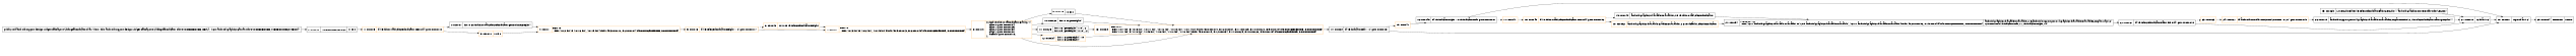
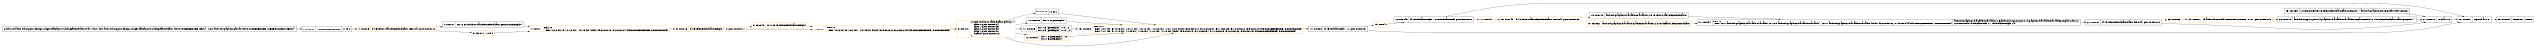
  digraph {
    rankdir=LR
    node [color=black shape=record]
    n1 [label="{0\:\ 0x0000|MTH_ENTER_BLOCK\l|r1 = 0\l}"]
    n2 [color=darkorange label="{1\:\ 0x0005|if (r5.this$0.tabSelectedIndicator == null) goto L_0x0010\l}"]
    n3 [label="{2\:\ 0x0007|int r0 = r5.this$0.tabSelectedIndicator.getIntrinsicHeight()\l}"]
    n4 [color=darkorange label="{3\:\ 0x0010|r0 = 0\l}"]
    n5 [color=darkorange label="{4\:\ 0x0011|PHI: r0 \l  PHI: (r0v2 int) = (r0v16 int), (r0v19 int) binds: [B:3:0x0010, B:2:0x0007] A[DONT_GENERATE, DONT_INLINE]\l}"]
    n6 [color=darkorange label="{5\:\ 0x0013|if (r5.selectedIndicatorHeight \< 0) goto L_0x0017\l}"]
    n7 [color=darkorange label="{6\:\ 0x0015|int r0 = r5.selectedIndicatorHeight\l}"]
    n8 [color=darkorange label="{7\:\ 0x0017|PHI: r0 \l  PHI: (r0v3 int) = (r0v2 int), (r0v15 int) binds: [B:5:0x0013, B:6:0x0015] A[DONT_GENERATE, DONT_INLINE]\l}"]
    n9 [color=darkorange label="{8\:\ 0x001b|switch(r5.this$0.tabIndicatorGravity) \{\l    case 0: goto L_0x0034;\l    case 1: goto L_0x0025;\l    case 2: goto L_0x003d;\l    case 1: goto L_0x0020;\l    default: goto L_0x001e;\l\}\l}"]
    n10 [label="{9\:\ 0x001e|r0 = 0\l}"]
    n11 [label="{10\:\ 0x0020|int r0 = getHeight()\l}"]
    n12 [label="{11\:\ 0x0025|int r1 = (getHeight() \- r0) \/ 2\lint r0 = (getHeight() + r0) \/ 2\l}"]
    n13 [color=darkorange label="{12\:\ 0x0034|int r1 = getHeight() \- r0\lint r0 = getHeight()\l}"]
    n14 [color=darkorange label="{13\:\ 0x003d|PHI: r0 r1 \l  PHI: (r0v4 int) = (r0v3 int), (r0v11 int), (r0v12 int), (r0v13 int), (r0v14 int) binds: [B:8:0x001b, B:12:0x0034, B:11:0x0025, B:10:0x0020, B:9:0x001e] A[DONT_GENERATE, DONT_INLINE]\l  PHI: (r1v1 int) = (r1v0 int), (r1v5 int), (r1v8 int), (r1v0 int), (r1v0 int) binds: [B:8:0x001b, B:12:0x0034, B:11:0x0025, B:10:0x0020, B:9:0x001e] A[DONT_GENERATE, DONT_INLINE]\l}"]
    n15 [label="{14\:\ 0x003f|if (r5.indicatorLeft \< 0) goto L_0x0081\l}"]
    n16 [color=darkorange label="{15\:\ 0x0041}"]
    n17 [label="{28\:\ 0x0081|super.draw(r6)\l}"]
    n18 [label="{16\:\ 0x0045|if (r5.indicatorRight \<= r5.indicatorLeft) goto L_0x0081\l}"]
    n19 [label="{29\:\ 0x0084|RETURN\l|return\l}"]
    n20 [color=darkorange label="{17\:\ 0x0047}"]
    n21 [color=darkorange label="{18\:\ 0x004b|if (r5.this$0.tabSelectedIndicator == null) goto L_0x0052\l}"]
    n22 [label="{19\:\ 0x004d|android.graphics.drawable.Drawable r2 = r5.this$0.tabSelectedIndicator\l}"]
    n23 [color=darkorange label="{20\:\ 0x0052|android.graphics.drawable.GradientDrawable r2 = r5.defaultSelectionIndicator\l}"]
-   n24 [label="{21\:\ 0x0054|METHOD: r2 \l  PHI: (r2v7 android.graphics.drawable.Drawable) = (r2v9 android.graphics.drawable.Drawable), (r2v11 android.graphics.drawable.Drawable) binds: [B:20:0x0052, B:19:0x004d] A[DONT_GENERATE, DONT_INLINE]\l|android.graphics.drawable.Drawable r2 = android.support.p000v4.graphics.drawable.DrawableCompat.wrap(r2)\lr2.setBounds(r5.indicatorLeft, r1, r5.indicatorRight, r0)\l}"]
+   n24 [label="{21\:\ 0x0054|PHI: r2 \l  PHI: (r2v7 android.graphics.drawable.Drawable) = (r2v9 android.graphics.drawable.Drawable), (r2v11 android.graphics.drawable.Drawable) binds: [B:20:0x0052, B:19:0x004d] A[DONT_GENERATE, DONT_INLINE]\l|android.graphics.drawable.Drawable r2 = android.support.p000v4.graphics.drawable.DrawableCompat.wrap(r2)\lr2.setBounds(r5.indicatorLeft, r1, r5.indicatorRight, r0)\l}"]
    n25 [label="{22\:\ 0x0061|if (r5.selectedIndicatorPaint == null) goto L_0x007e\l}"]
    n26 [color=darkorange label="{23\:\ 0x0063}"]
    n27 [label="{27\:\ 0x007e|r2.draw(r6)\l}"]
    n28 [color=darkorange label="{24\:\ 0x0067|if (android.os.Build.VERSION.SDK_INT != 21) goto L_0x0075\l}"]
    n29 [label="{26\:\ 0x0075|android.support.p000v4.graphics.drawable.DrawableCompat.setTint(r2, r5.selectedIndicatorPaint.getColor())\l}"]
    n30 [label="{25\:\ 0x0069|r2.setColorFilter(r5.selectedIndicatorPaint.getColor(), android.graphics.PorterDuff.Mode.SRC_IN)\l}"]
    n31 [label="{public void android.support.design.widget.TabLayout.SlidingTabIndicator.draw((r5v0 'this' android.support.design.widget.TabLayout$SlidingTabIndicator A[IMMUTABLE_TYPE, THIS]), (r6v0 android.graphics.Canvas A[IMMUTABLE_TYPE, METHOD_ARGUMENT])) }"]
    n1 -> n2
    n2 -> n3 [style=dashed]
    n2 -> n4
    n3 -> n5
    n4 -> n5
    n5 -> n6
    n6 -> n7 [style=dashed]
    n6 -> n8
    n7 -> n8
    n8 -> n9
    n9 -> n10
    n9 -> n11
    n9 -> n12
    n9 -> n13
    n9 -> n14
    n10 -> n14
    n11 -> n14
    n12 -> n14
    n13 -> n14
    n14 -> n15
    n15 -> n16 [style=dashed]
    n15 -> n17
    n16 -> n18
    n17 -> n19
    n18 -> n17
    n18 -> n20 [style=dashed]
    n20 -> n21
    n21 -> n22 [style=dashed]
-   n21 -> n23
    n22 -> n24
    n23 -> n24
    n24 -> n25
    n25 -> n26 [style=dashed]
    n25 -> n27
    n26 -> n28
    n27 -> n17
    n28 -> n29
    n29 -> n27
    n30 -> n27
    n31 -> n1
  }
